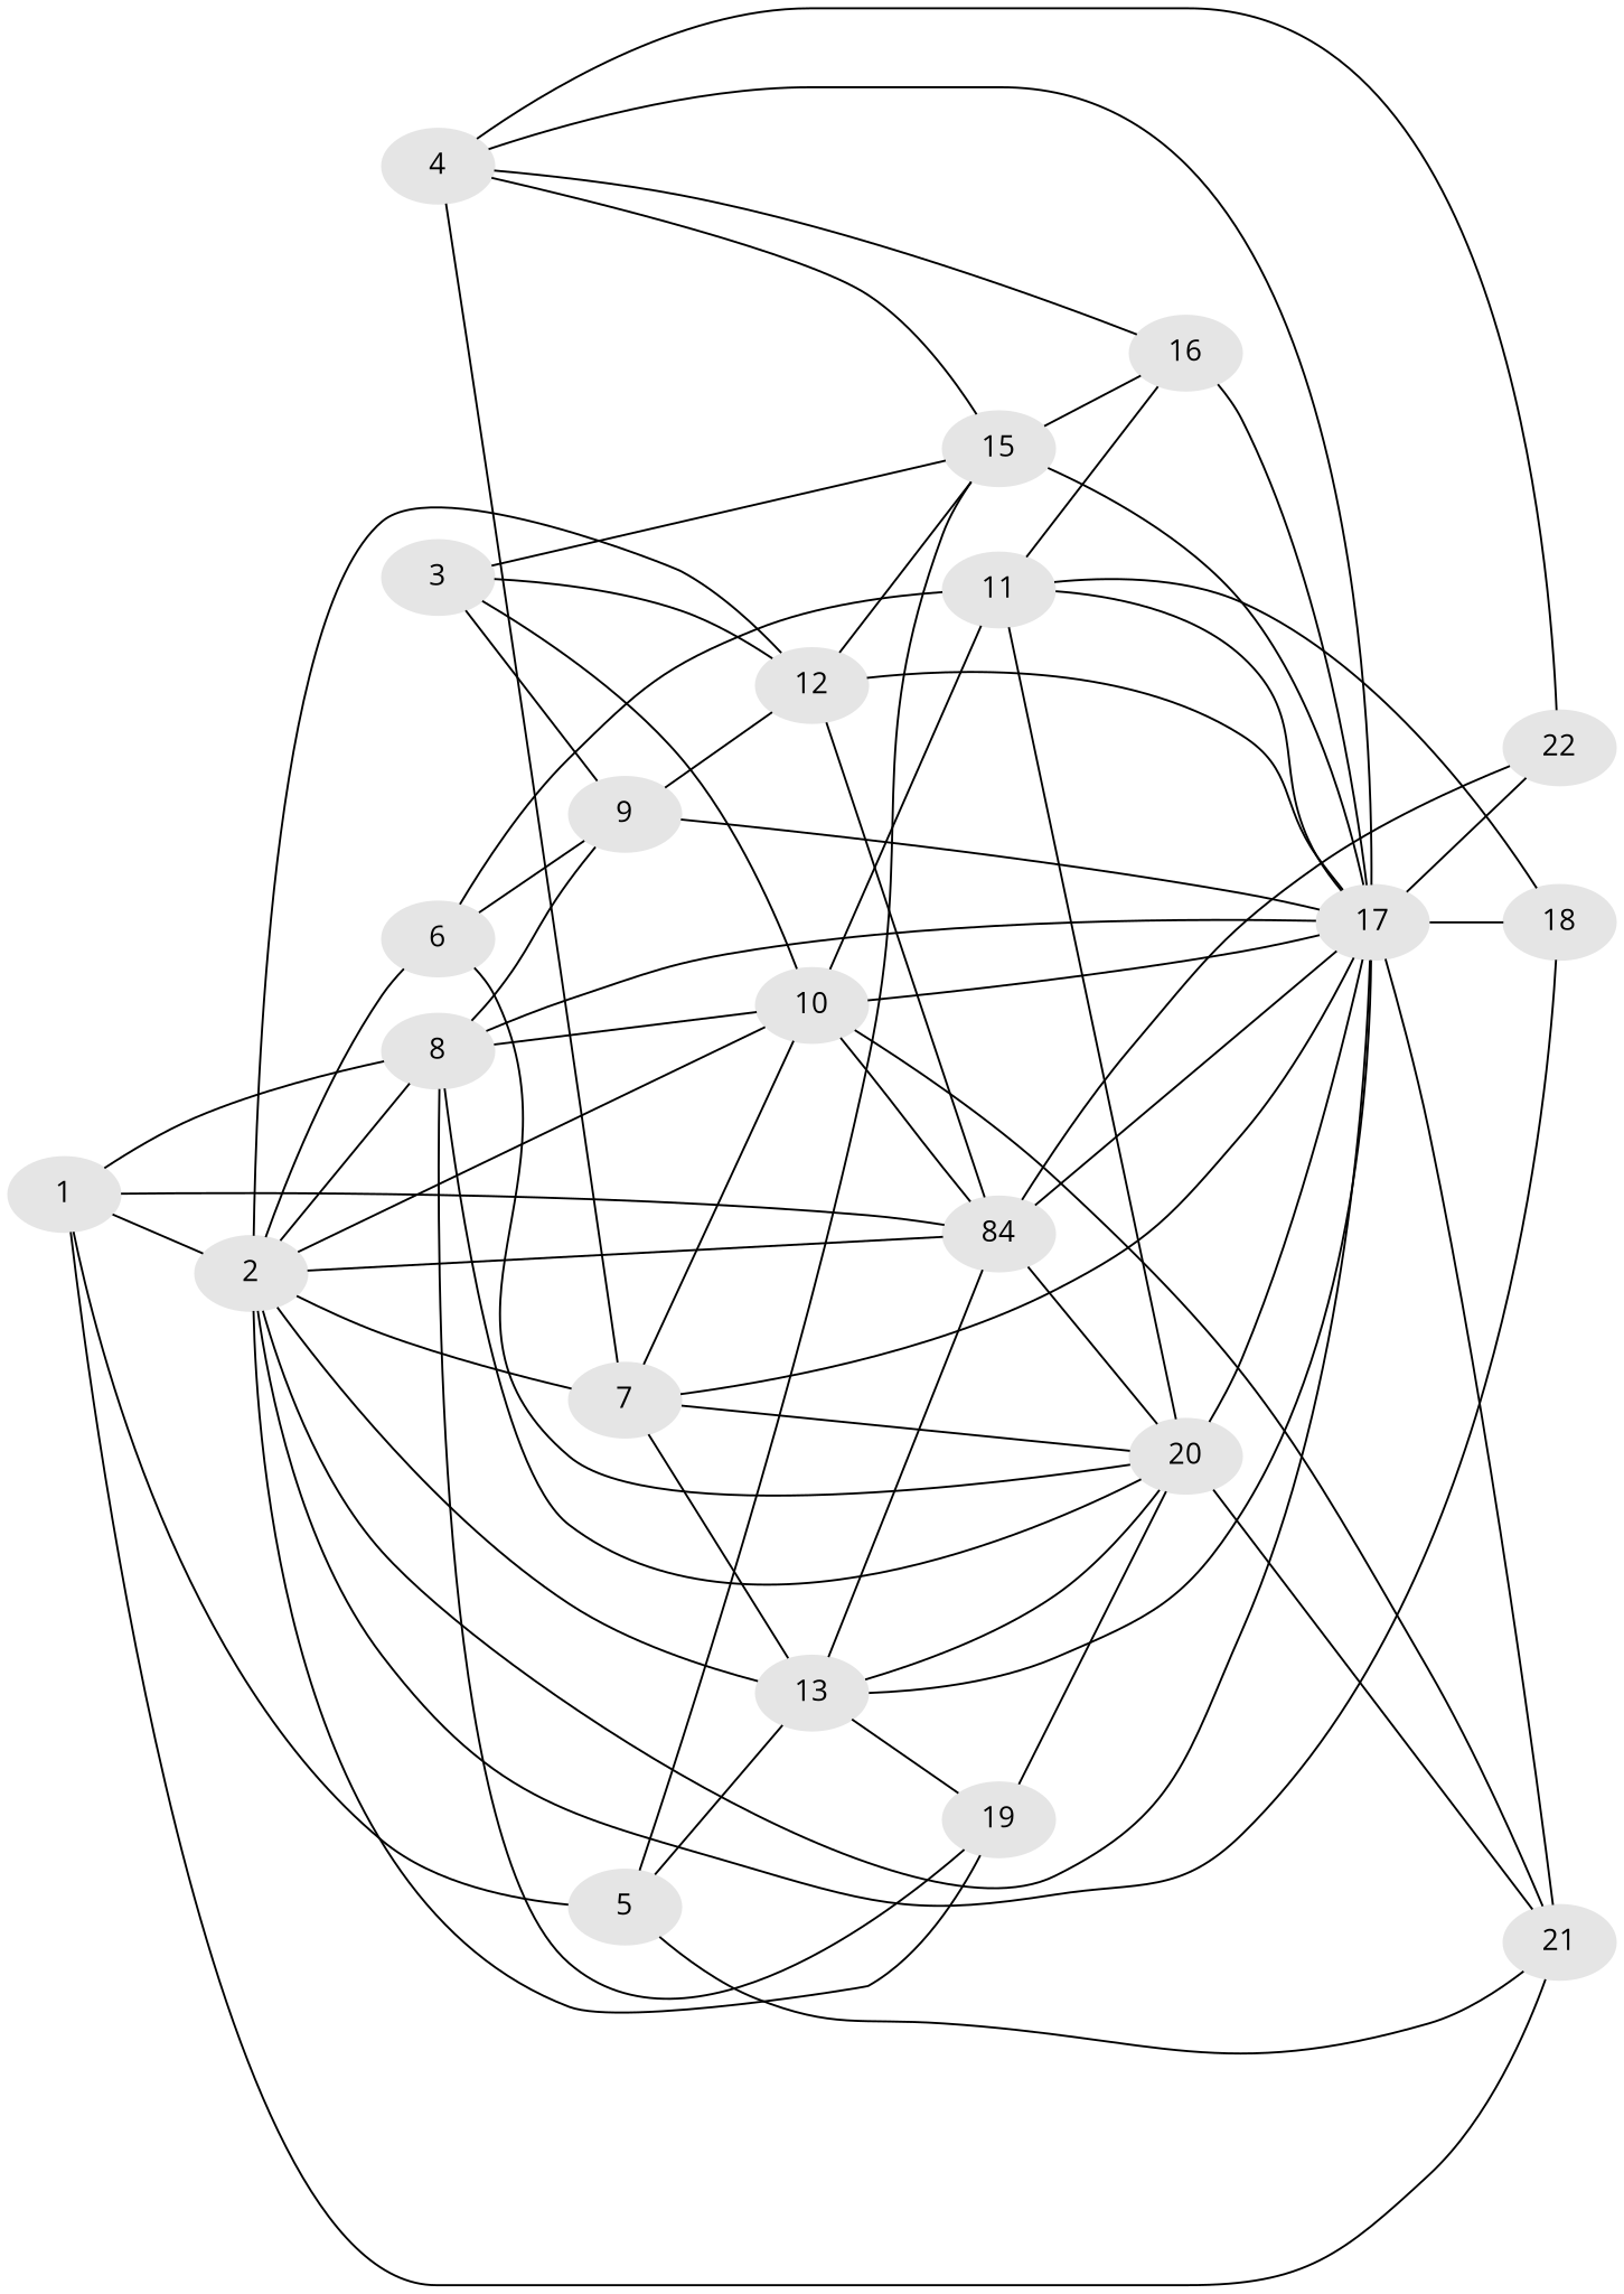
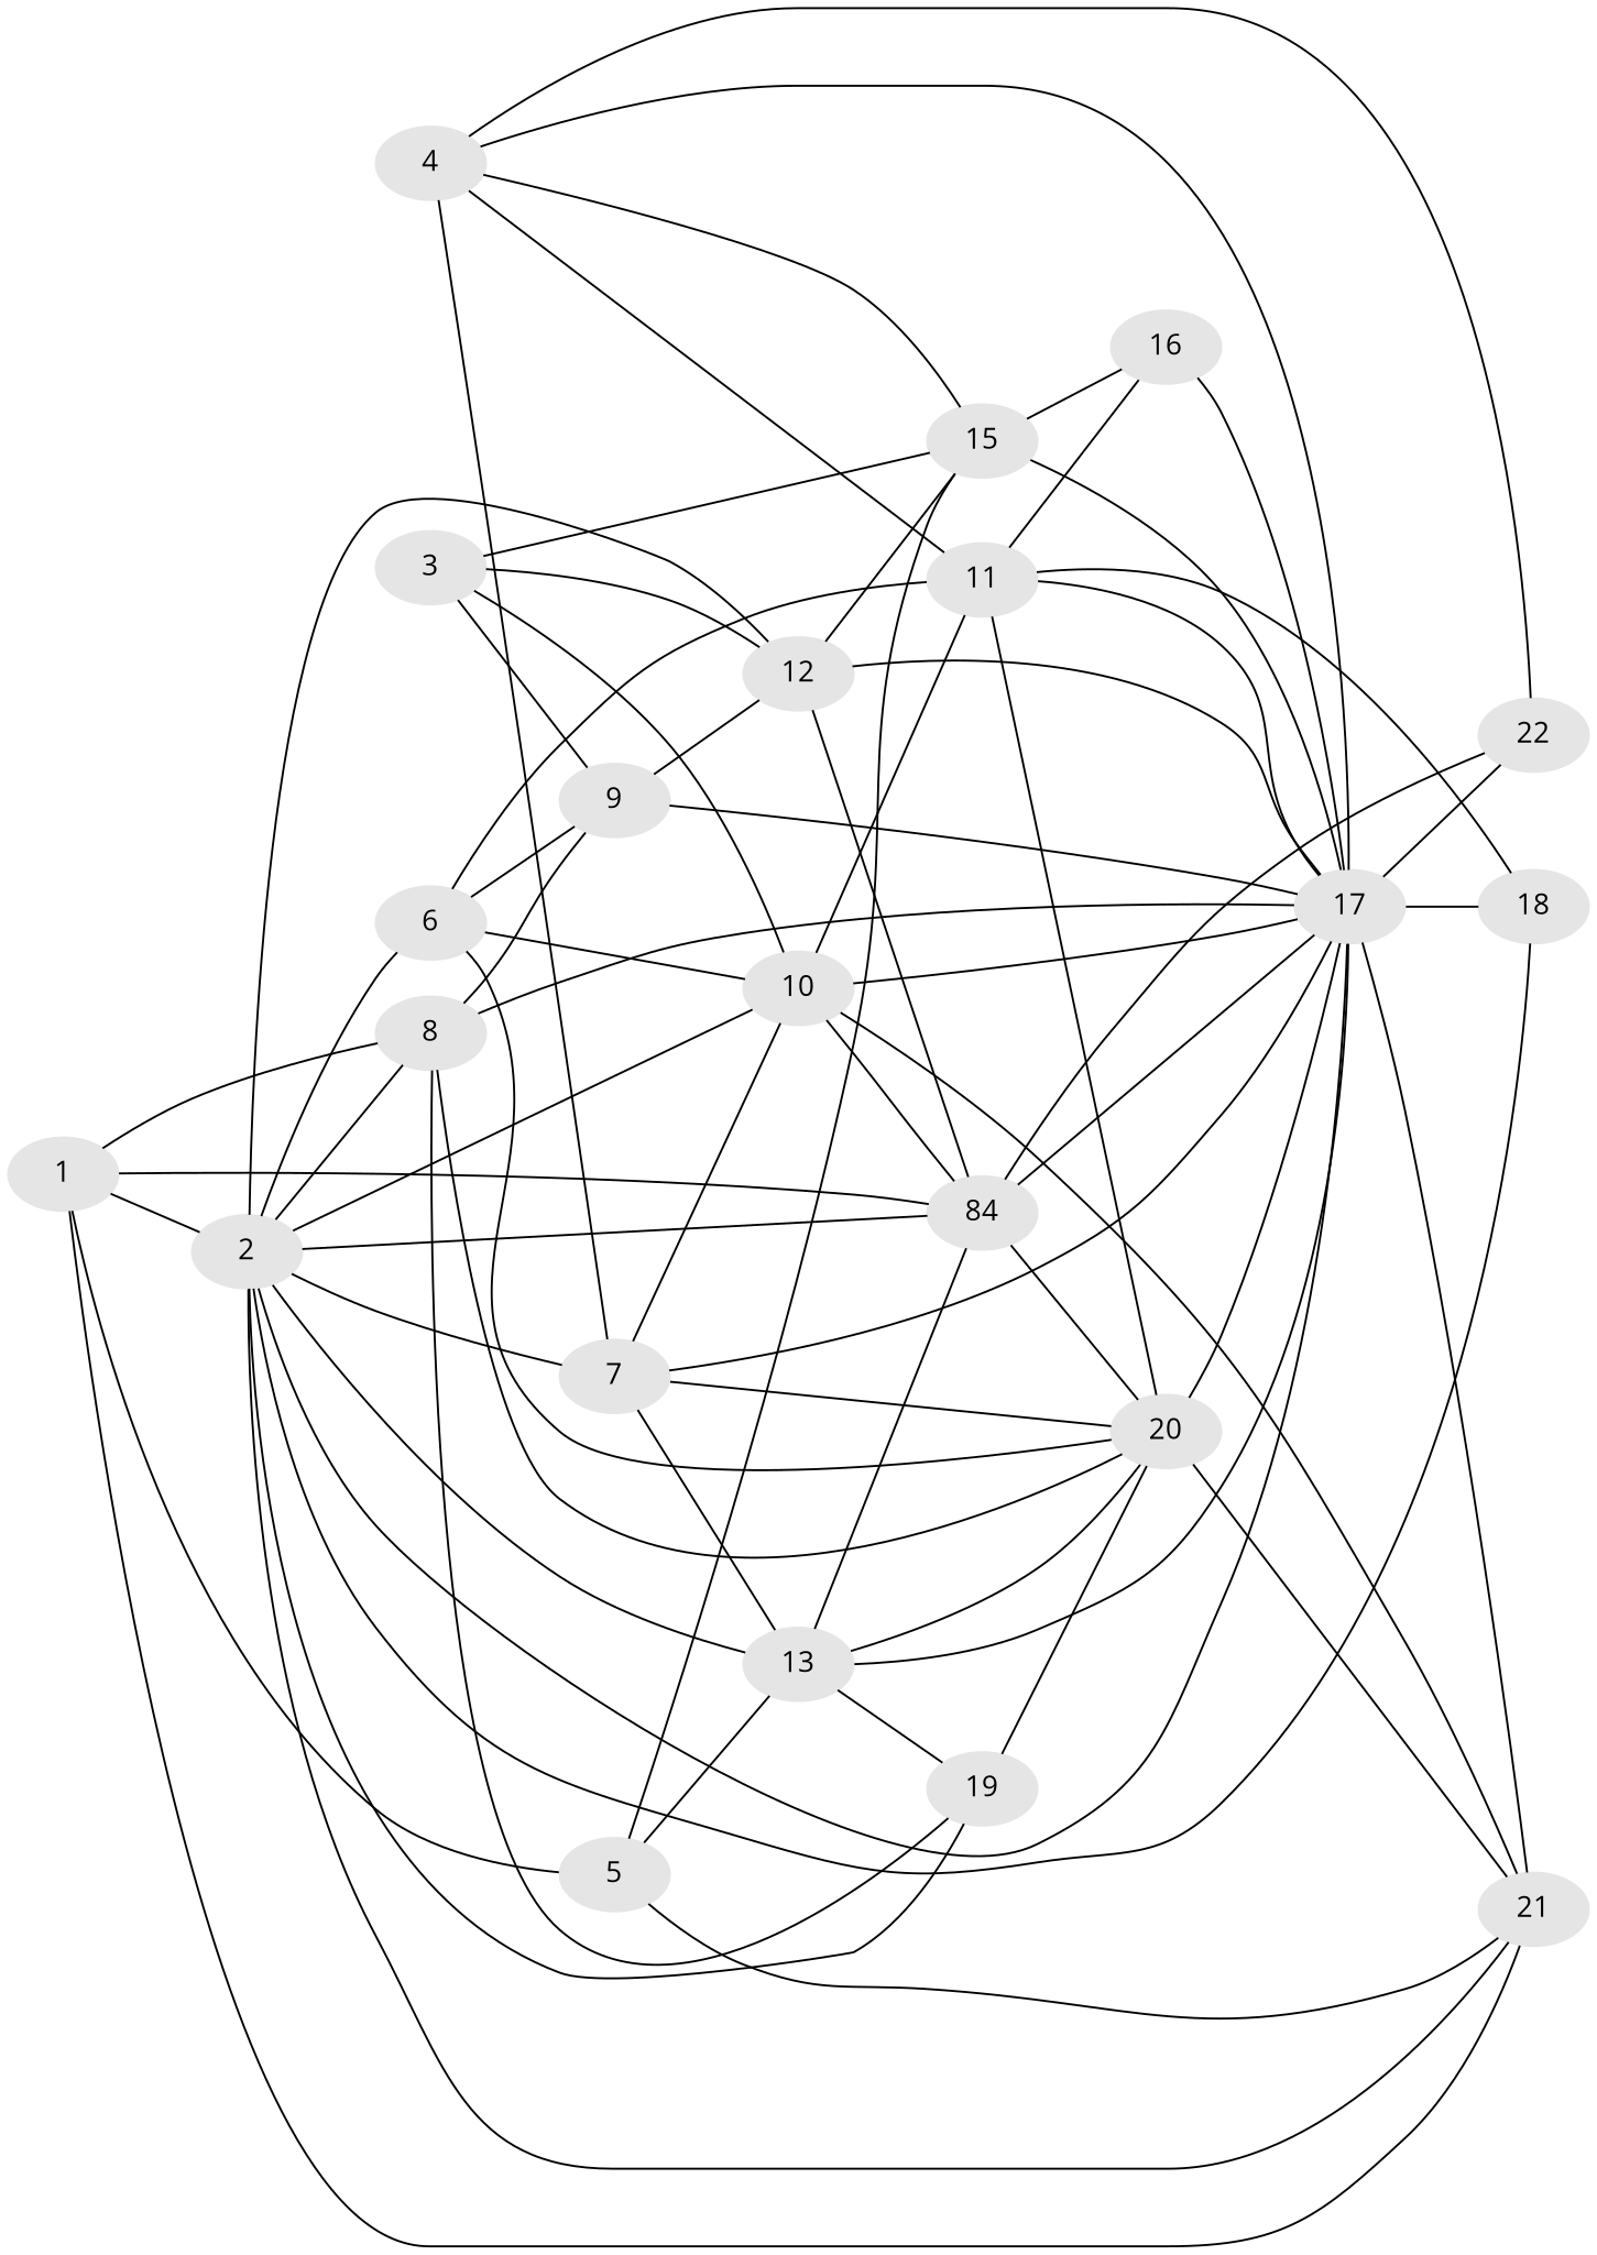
  graph {
    fontname="Open Sans"
    rankdir=LR
    node [color=gray90 fontname="Open Sans" style=filled]
    edge [fontname="Open Sans" weight=1.0]
    1
    2
    5
    8
    n5 [label=84]
    21
    6
    7
    10
    12
    13
    17
    18
    19
    15
    9
    20
    22
    11
    3
    16
    4
    1 -- 2
    1 -- 5
    1 -- 8 [weight=2.0]
    1 -- n5
    1 -- 21
    2 -- 8 [weight=2.0]
    2 -- n5 [weight=2.0]
+   2 -- 21
    2 -- 6 [weight=2.0]
    2 -- 7
    2 -- 10
    2 -- 12 [weight=2.0]
    2 -- 13
    2 -- 17
    2 -- 18
    2 -- 19
    5 -- 21
    5 -- 13 [weight=2.0]
    5 -- 15 [weight=2.0]
-   8 -- 10
+   6 -- 10
    8 -- 17 [weight=2.0]
    8 -- 19
    8 -- 9
    8 -- 20
    n5 -- 17
    n5 -- 20
    n5 -- 22
    6 -- 9
    6 -- 20
    6 -- 11
    7 -- 10
    7 -- 13
    7 -- 17 [weight=2.0]
    7 -- 20
    10 -- n5
    10 -- 21
    10 -- 17
    10 -- 11
    12 -- n5
    12 -- 17 [weight=2.0]
    12 -- 15
    13 -- n5
    13 -- 17
    13 -- 19
    13 -- 20
    17 -- 21
    17 -- 18 [weight=2.0]
    17 -- 22 [weight=2.0]
    19 -- 20
    15 -- 17
    15 -- 16
    9 -- 12
    9 -- 17
    20 -- 21
    20 -- 17
    11 -- 17 [weight=2.0]
    11 -- 18
    11 -- 20 [weight=2.0]
    11 -- 16
    3 -- 10
    3 -- 12 [weight=2.0]
    3 -- 15
    3 -- 9
    16 -- 17
    4 -- 7
    4 -- 17
    4 -- 15
    4 -- 22 [weight=2.0]
-   4 -- 16
+   4 -- 11
  }
